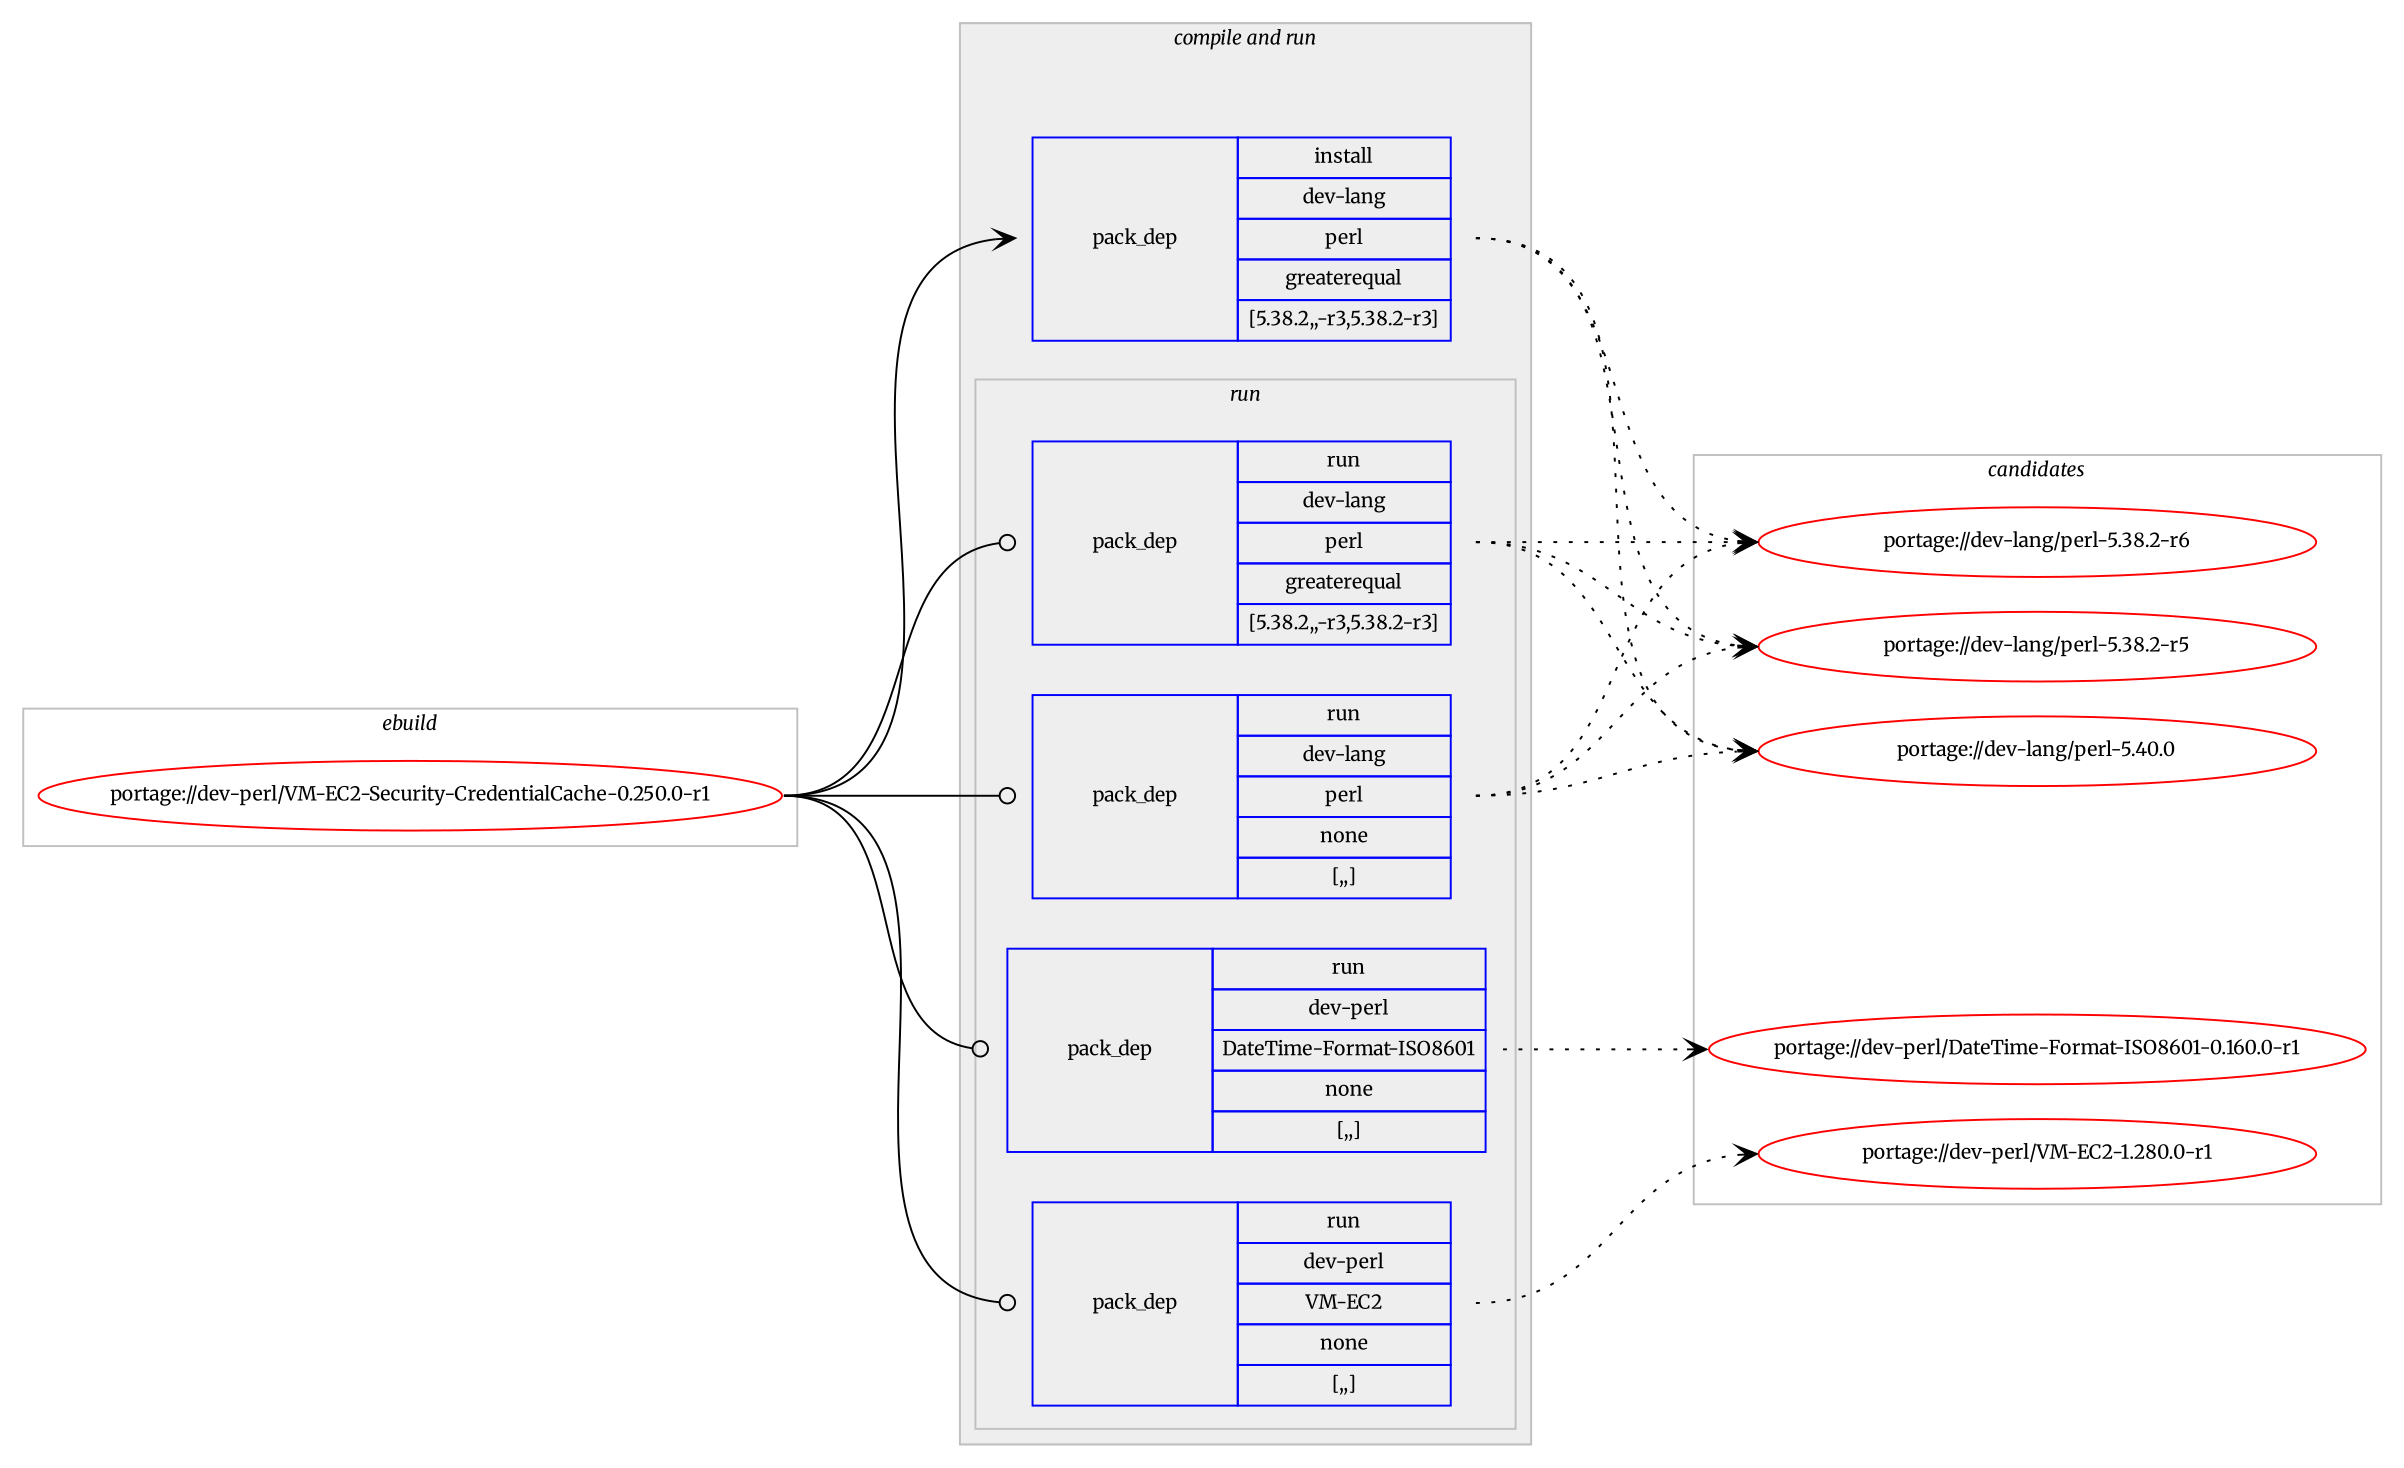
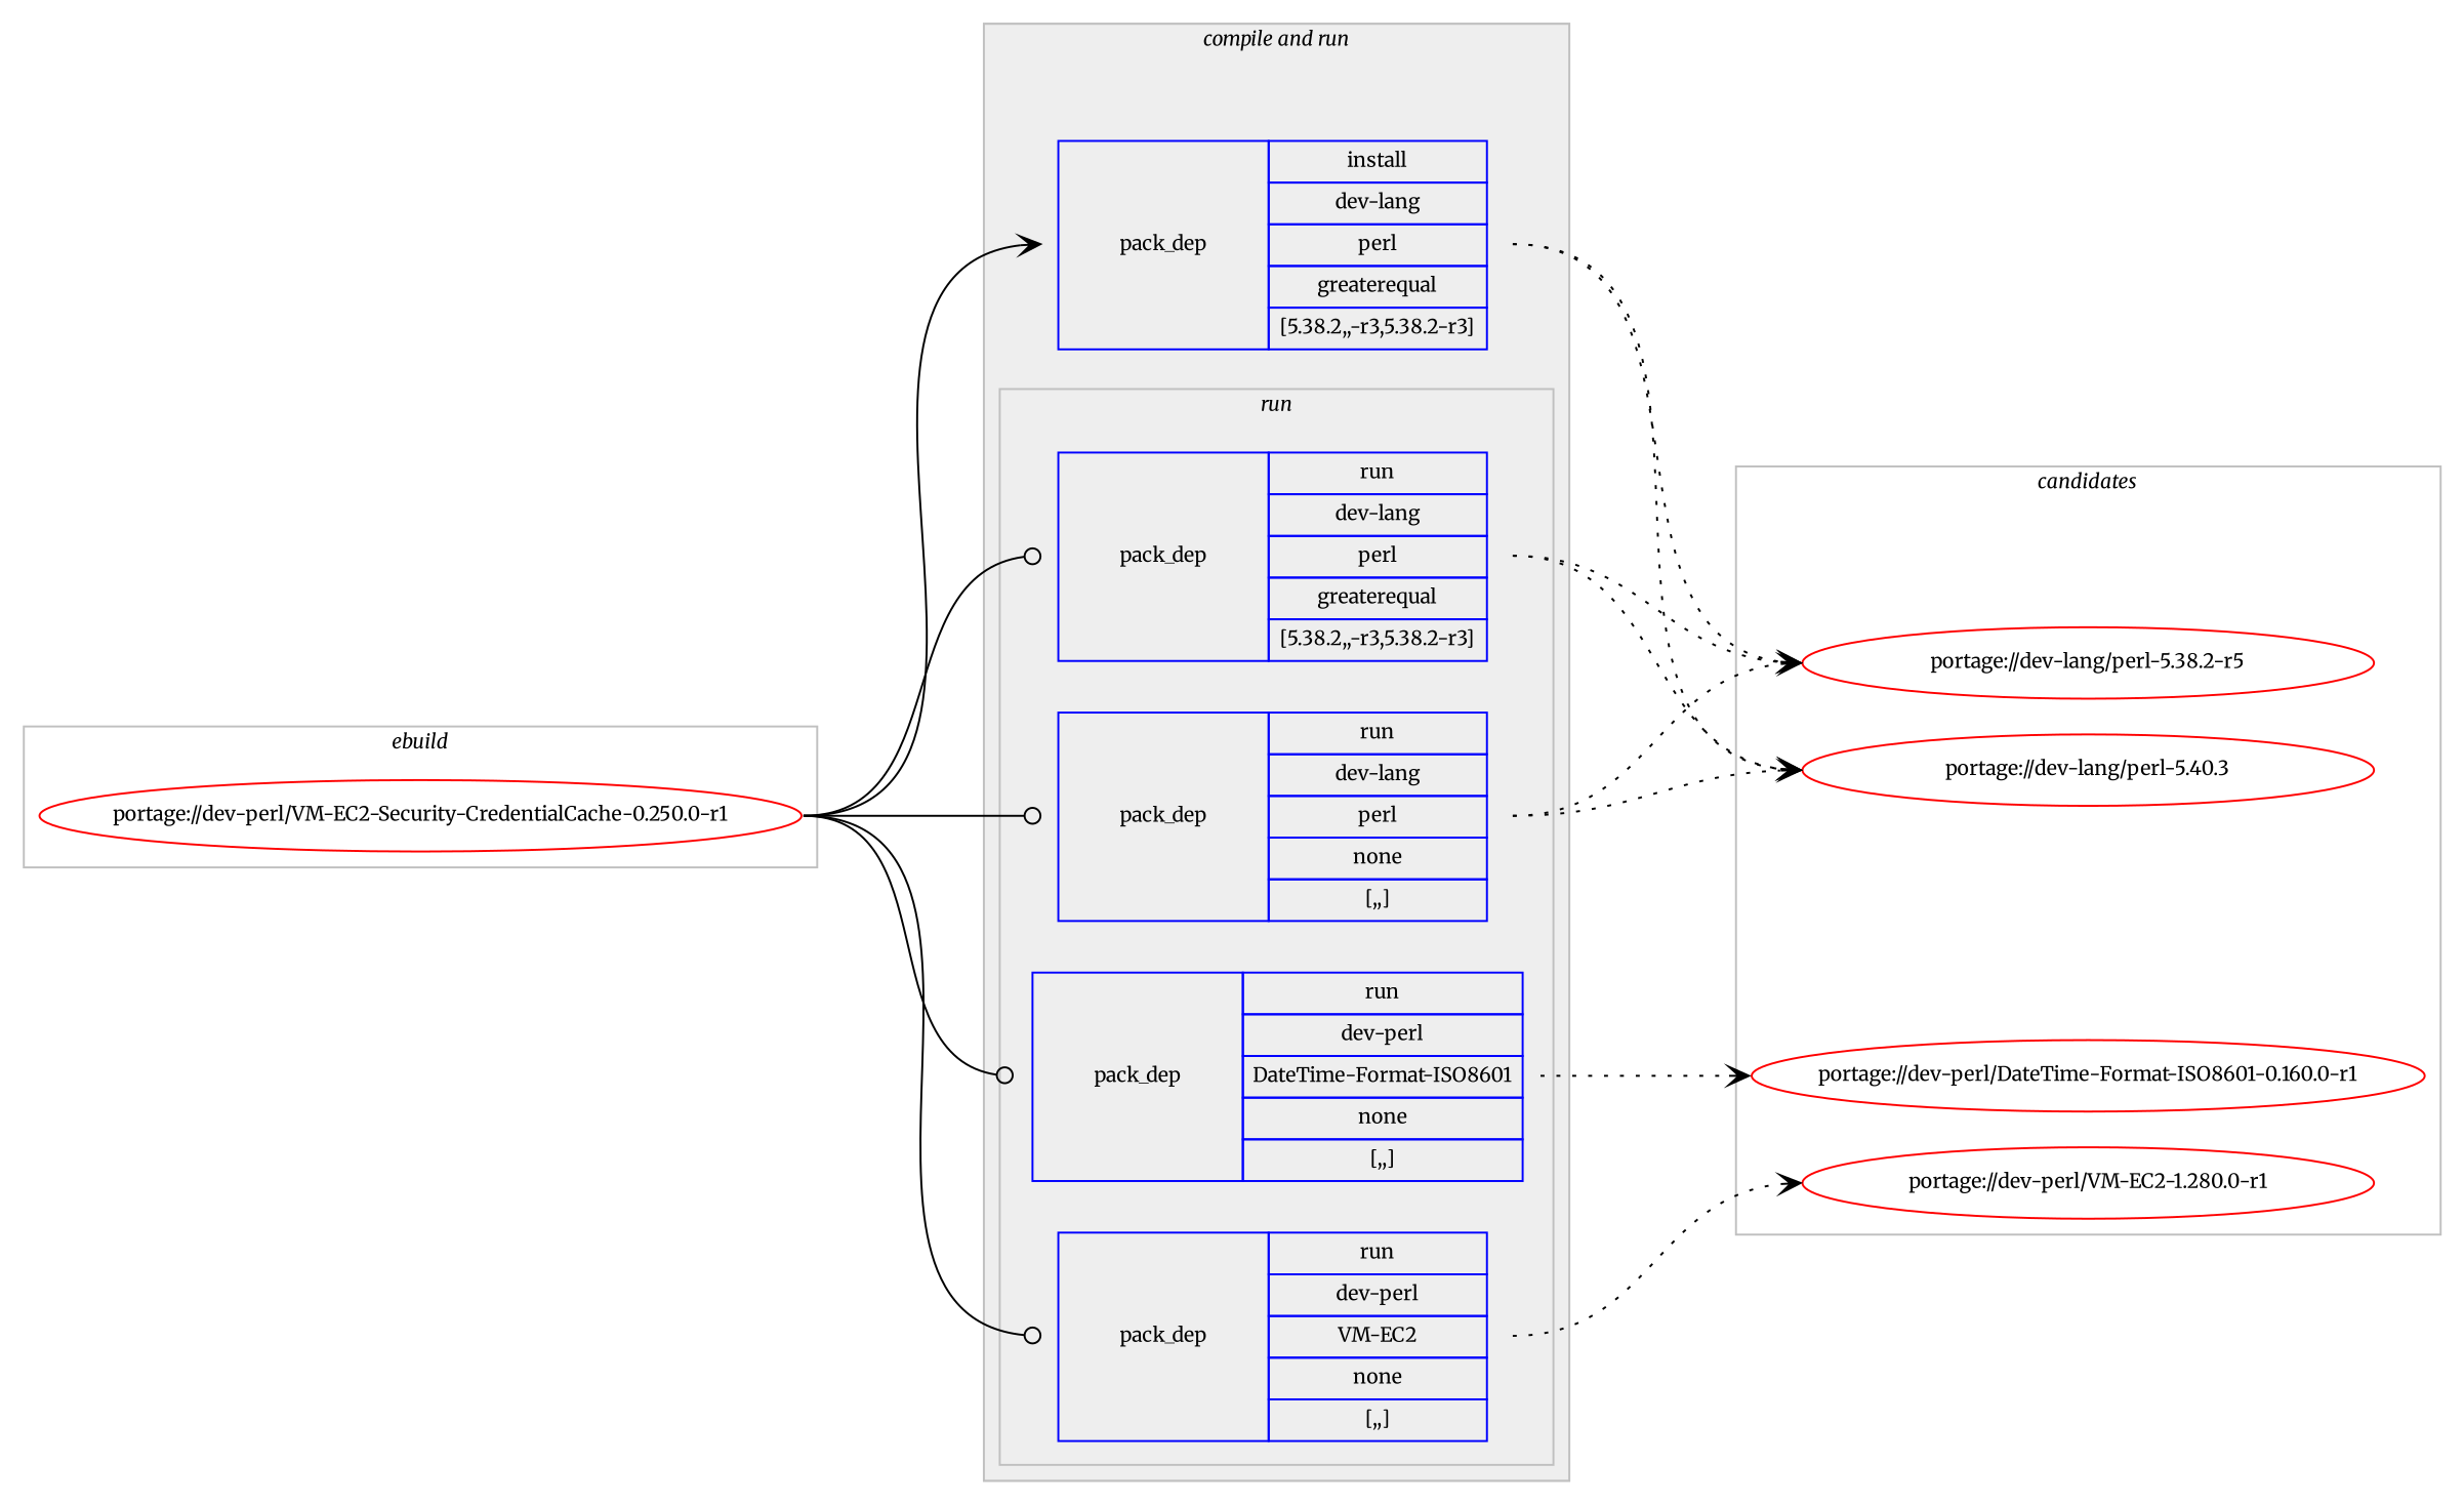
  digraph {
    compound=true
    concentrate=true
    fontname=Merriweather
    fontsize=10
    newrank=true
    rankdir=LR
    ranksep=1.5
    node [color=red fontname=Merriweather fontsize=10]
    edge [arrowhead=vee fontname=Merriweather headport=w style=dotted tailport=e weight=100]
    n1 [label="portage://dev-perl/VM-EC2-Security-CredentialCache-0.250.0-r1" width=4]
    n2 [color=blue label=<<TABLE BORDER="0" CELLBORDER="1" CELLSPACING="0" CELLPADDING="4" WIDTH="220"><TR><TD ROWSPAN="6" CELLPADDING="30">pack_dep</TD></TR><TR><TD WIDTH="110">install</TD></TR><TR><TD>dev-lang</TD></TR><TR><TD>perl</TD></TR><TR><TD>greaterequal</TD></TR><TR><TD>[5.38.2,,-r3,5.38.2-r3]</TD></TR></TABLE>> shape=none]
    n3 [color=blue label=<<TABLE BORDER="0" CELLBORDER="1" CELLSPACING="0" CELLPADDING="4" WIDTH="220"><TR><TD ROWSPAN="6" CELLPADDING="30">pack_dep</TD></TR><TR><TD WIDTH="110">run</TD></TR><TR><TD>dev-lang</TD></TR><TR><TD>perl</TD></TR><TR><TD>greaterequal</TD></TR><TR><TD>[5.38.2,,-r3,5.38.2-r3]</TD></TR></TABLE>> shape=none]
    n4 [color=blue label=<<TABLE BORDER="0" CELLBORDER="1" CELLSPACING="0" CELLPADDING="4" WIDTH="220"><TR><TD ROWSPAN="6" CELLPADDING="30">pack_dep</TD></TR><TR><TD WIDTH="110">run</TD></TR><TR><TD>dev-lang</TD></TR><TR><TD>perl</TD></TR><TR><TD>none</TD></TR><TR><TD>[,,]</TD></TR></TABLE>> shape=none]
    n5 [color=blue label=<<TABLE BORDER="0" CELLBORDER="1" CELLSPACING="0" CELLPADDING="4" WIDTH="220"><TR><TD ROWSPAN="6" CELLPADDING="30">pack_dep</TD></TR><TR><TD WIDTH="110">run</TD></TR><TR><TD>dev-perl</TD></TR><TR><TD>DateTime-Format-ISO8601</TD></TR><TR><TD>none</TD></TR><TR><TD>[,,]</TD></TR></TABLE>> shape=none]
    n6 [color=blue label=<<TABLE BORDER="0" CELLBORDER="1" CELLSPACING="0" CELLPADDING="4" WIDTH="220"><TR><TD ROWSPAN="6" CELLPADDING="30">pack_dep</TD></TR><TR><TD WIDTH="110">run</TD></TR><TR><TD>dev-perl</TD></TR><TR><TD>VM-EC2</TD></TR><TR><TD>none</TD></TR><TR><TD>[,,]</TD></TR></TABLE>> shape=none]
-   n7 [label="portage://dev-lang/perl-5.40.0" width=4]
-   n8 [label="portage://dev-lang/perl-5.38.2-r6" width=4]
+   n7 [label="portage://dev-lang/perl-5.40.3" width=4]
    n9 [label="portage://dev-lang/perl-5.38.2-r5" width=4]
    n10 [label="portage://dev-perl/DateTime-Format-ISO8601-0.160.0-r1" width=4]
    n11 [label="portage://dev-perl/VM-EC2-1.280.0-r1" width=4]
    subgraph cluster_1 {
      color=gray
      label=<<i>ebuild</i>>
      n1
    }
    subgraph cluster_2 {
      color=gray
      label=<<i>dependencies</i>>
      subgraph cluster_3 {
        color=gray
        fillcolor="#eeeeee"
        label=<<i>compile</i>>
        style=filled
        subgraph sub_4 {
          color=gray
          fillcolor="#eeeeee"
          label=<<i>compile</i>>
          style=filled
          n2
        }
      }
      subgraph cluster_5 {
        color=gray
        fillcolor="#eeeeee"
        label=<<i>compile and run</i>>
        style=filled
      }
      subgraph cluster_6 {
        color=gray
        fillcolor="#eeeeee"
        label=<<i>run</i>>
        style=filled
        subgraph sub_7 {
          color=gray
          fillcolor="#eeeeee"
          label=<<i>run</i>>
          style=filled
          n3
        }
        subgraph sub_8 {
          color=gray
          fillcolor="#eeeeee"
          label=<<i>run</i>>
          style=filled
          n4
        }
        subgraph sub_9 {
          color=gray
          fillcolor="#eeeeee"
          label=<<i>run</i>>
          style=filled
          n5
        }
        subgraph sub_10 {
          color=gray
          fillcolor="#eeeeee"
          label=<<i>run</i>>
          style=filled
          n6
        }
      }
    }
    subgraph cluster_11 {
      color=gray
      label=<<i>candidates</i>>
      rank=same
      subgraph sub_12 {
        color=black
        label=<<i>candidates</i>>
        nodesep=1
        rank=same
        n7
-       n8
        n9
      }
      subgraph sub_13 {
        color=black
        label=<<i>candidates</i>>
        nodesep=1
        rank=same
        n7
-       n8
        n9
      }
      subgraph sub_14 {
        color=black
        label=<<i>candidates</i>>
        nodesep=1
        rank=same
        n7
-       n8
        n9
      }
      subgraph sub_15 {
        color=black
        label=<<i>candidates</i>>
        nodesep=1
        rank=same
        n10
      }
      subgraph sub_16 {
        color=black
        label=<<i>candidates</i>>
        nodesep=1
        rank=same
        n11
      }
    }
    n1 -> n2 [style=solid weight=20]
    n1 -> n3 [arrowhead=odot style=solid weight=20]
    n1 -> n4 [arrowhead=odot style=solid weight=20]
    n1 -> n5 [arrowhead=odot style=solid weight=20]
    n1 -> n6 [arrowhead=odot style=solid weight=20]
    n2 -> n7
-   n2 -> n8
    n2 -> n9
    n3 -> n7
-   n3 -> n8
    n3 -> n9
    n4 -> n7
-   n4 -> n8
    n4 -> n9
    n5 -> n10
    n6 -> n11
  }
